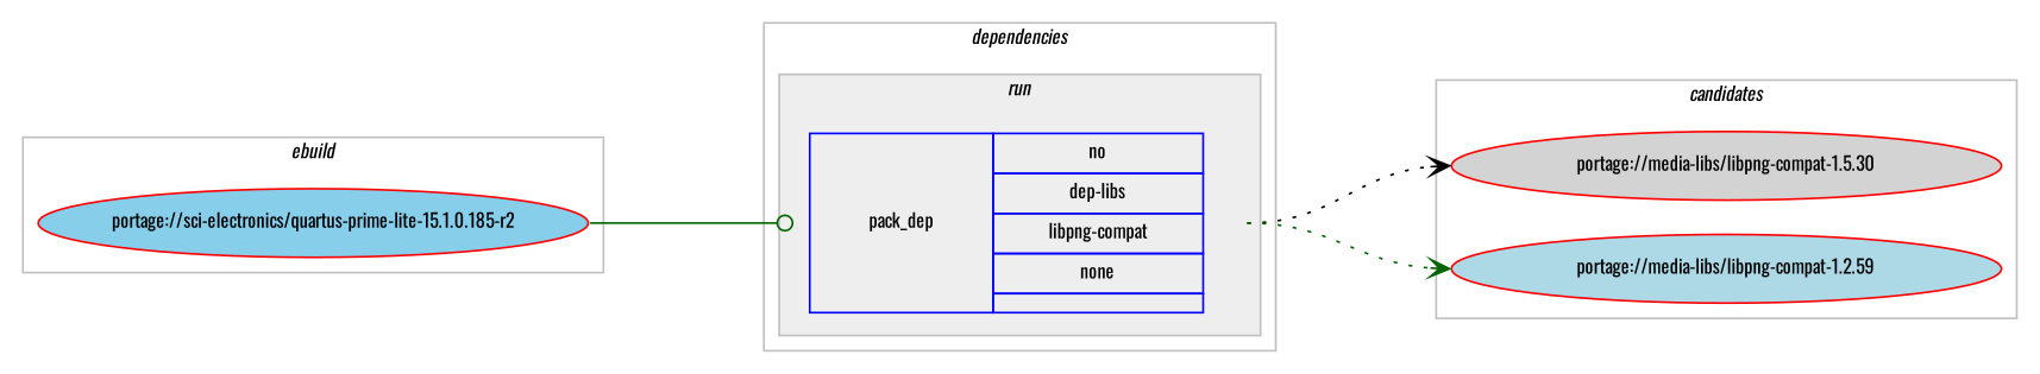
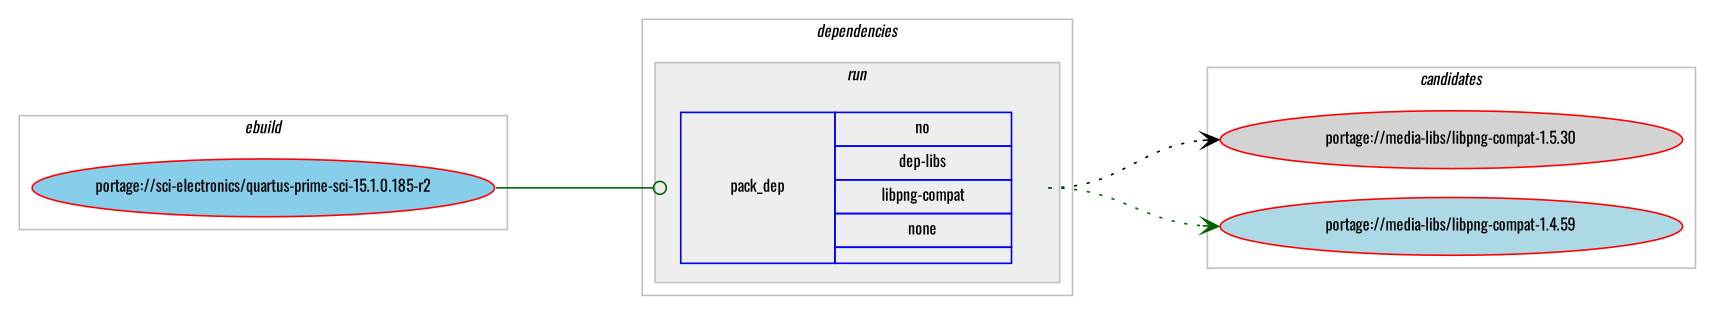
  digraph {
    compound=true
    concentrate=true
    fontname=Oswald
    fontsize=10
    newrank=true
    rankdir=LR
    ranksep=1.5
    node [color=red fontname=Oswald fontsize=10 style=filled]
    edge [arrowhead=vee color=darkgreen fontname=Oswald headport=w style=dotted tailport=e weight=100]
-   n1 [fillcolor=skyblue label="portage://sci-electronics/quartus-prime-lite-15.1.0.185-r2" width=4]
+   n1 [fillcolor=skyblue label="portage://sci-electronics/quartus-prime-sci-15.1.0.185-r2" width=4]
    n2 [color=blue label=<<TABLE BORDER="0" CELLBORDER="1" CELLSPACING="0" CELLPADDING="4" WIDTH="220"><TR><TD ROWSPAN="6" CELLPADDING="30">pack_dep</TD></TR><TR><TD WIDTH="110">no</TD></TR><TR><TD>dep-libs</TD></TR><TR><TD>libpng-compat</TD></TR><TR><TD>none</TD></TR><TR><TD></TD></TR></TABLE>> shape=none style=""]
    n3 [fillcolor=lightgrey label="portage://media-libs/libpng-compat-1.5.30" width=4]
-   n4 [fillcolor=lightblue label="portage://media-libs/libpng-compat-1.2.59" width=4]
+   n4 [fillcolor=lightblue label="portage://media-libs/libpng-compat-1.4.59" width=4]
    subgraph cluster_1 {
      color=gray
      label=<<i>ebuild</i>>
      rank=same
      n1
    }
    subgraph cluster_2 {
      color=gray
      label=<<i>dependencies</i>>
      subgraph cluster_3 {
        color=gray
        fillcolor="#eeeeee"
        label=<<i>compile</i>>
        style=filled
      }
      subgraph cluster_4 {
        color=gray
        fillcolor="#eeeeee"
        label=<<i>compile and run</i>>
        style=filled
      }
      subgraph cluster_5 {
        color=gray
        fillcolor="#eeeeee"
        label=<<i>run</i>>
        style=filled
        subgraph sub_6 {
          color=gray
          fillcolor="#eeeeee"
          label=<<i>run</i>>
          style=filled
          n2
        }
      }
    }
    subgraph cluster_7 {
      color=gray
      label=<<i>candidates</i>>
      rank=same
      subgraph sub_8 {
        color=black
        label=<<i>candidates</i>>
        nodesep=1
        rank=same
        n3
        n4
      }
    }
    n1 -> n2 [arrowhead=odot style=solid weight=20]
    n2 -> n3 [color=black]
    n2 -> n4
  }
